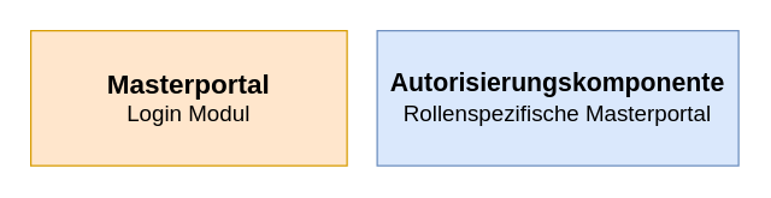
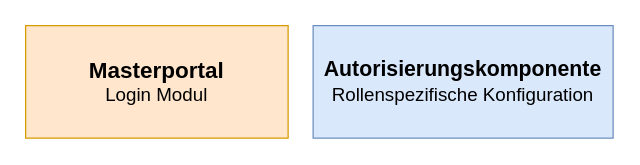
  <mxCell id="0" />
  <mxCell id="1" parent="0" />
  <mxCell id="2" value="&lt;b&gt;&lt;font style=&quot;font-size: 18px;&quot;&gt;Masterportal&lt;/font&gt;&lt;/b&gt;&lt;div&gt;&lt;font style=&quot;font-size: 15px;&quot;&gt;Login Modul&lt;/font&gt;&lt;/div&gt;" style="rounded=0;whiteSpace=wrap;html=1;fillColor=#ffe6cc;strokeColor=#d79b00;" vertex="1" parent="1"><mxGeometry x="20" y="20" width="210" height="90" as="geometry" /></mxCell>
- <mxCell id="3" value="&lt;div&gt;&lt;span style=&quot;font-size: 17px;&quot;&gt;&lt;b&gt;Autorisierungskomponente&lt;/b&gt;&lt;/span&gt;&lt;/div&gt;&lt;div&gt;&lt;font style=&quot;font-size: 15px;&quot;&gt;Rollenspezifische Masterportal&lt;/font&gt;&lt;/div&gt;" style="rounded=0;whiteSpace=wrap;html=1;fillColor=#dae8fc;strokeColor=#6c8ebf;" vertex="1" parent="1"><mxGeometry x="250" y="20" width="240" height="90" as="geometry" /></mxCell>
+ <mxCell id="3" value="&lt;div&gt;&lt;span style=&quot;font-size: 17px;&quot;&gt;&lt;b&gt;Autorisierungskomponente&lt;/b&gt;&lt;/span&gt;&lt;/div&gt;&lt;div&gt;&lt;font style=&quot;font-size: 15px;&quot;&gt;Rollenspezifische Konfiguration&lt;/font&gt;&lt;/div&gt;" style="rounded=0;whiteSpace=wrap;html=1;fillColor=#dae8fc;strokeColor=#6c8ebf;" vertex="1" parent="1"><mxGeometry x="250" y="20" width="240" height="90" as="geometry" /></mxCell>
